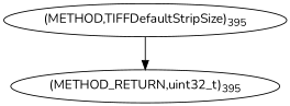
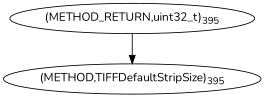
  digraph {
    fontname=Nunito
    node [fontname=Nunito]
    n1 [label=<(METHOD,TIFFDefaultStripSize)<SUB>395</SUB>>]
    n2 [label=<(METHOD_RETURN,uint32_t)<SUB>395</SUB>>]
-   n1 -> n2 [fontname=Nunito]
+   n2 -> n1 [fontname=Nunito]
  }
